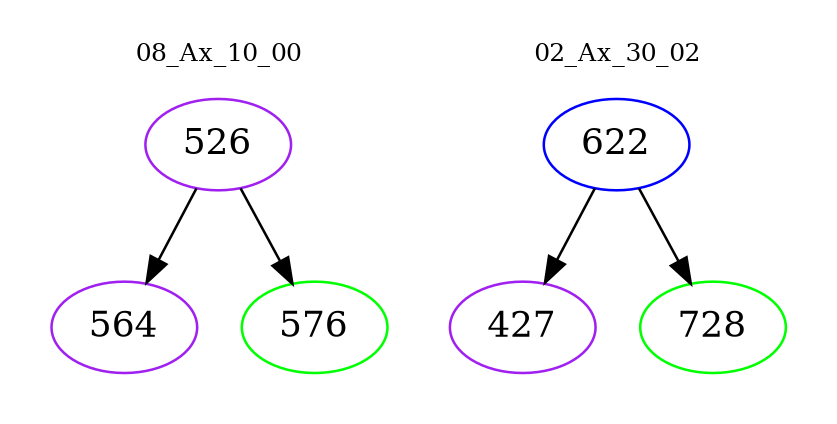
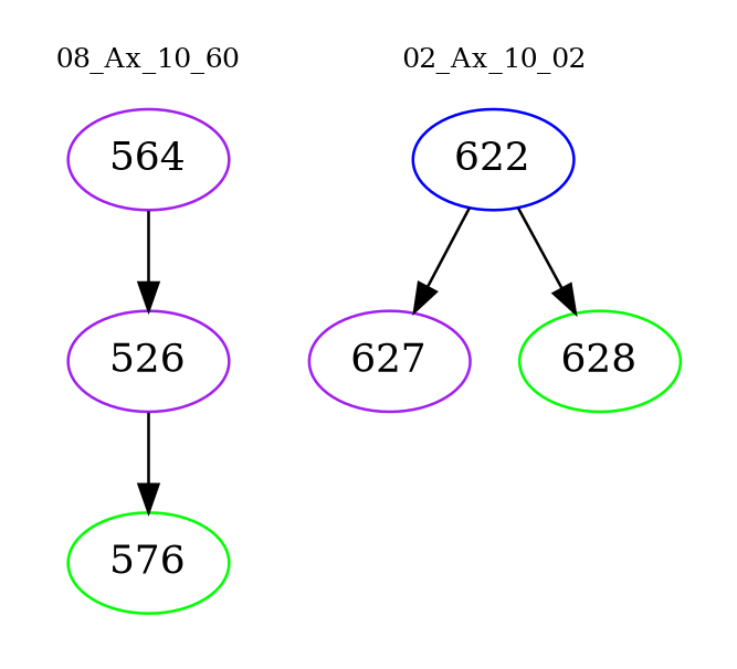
  digraph {
    node [color=purple]
    edge [color=black]
    n1 [label=564]
    n2 [color=green label=576]
    n3 [label=526]
    n4 [color=blue label=622]
-   n5 [label=427]
-   n6 [color=green label=728]
+   n5 [label=627]
+   n6 [color=green label=628]
    subgraph cluster_1 {
      color=white
      fontsize=10
-     label="08_Ax_10_00"
+     label="08_Ax_10_60"
      n1
      n2
      n3
    }
    subgraph cluster_2 {
      color=white
      fontsize=10
-     label="02_Ax_30_02"
+     label="02_Ax_10_02"
      n4
      n5
      n6
    }
-   n3 -> n1
+   n1 -> n3
    n3 -> n2
    n4 -> n5
    n4 -> n6
  }
